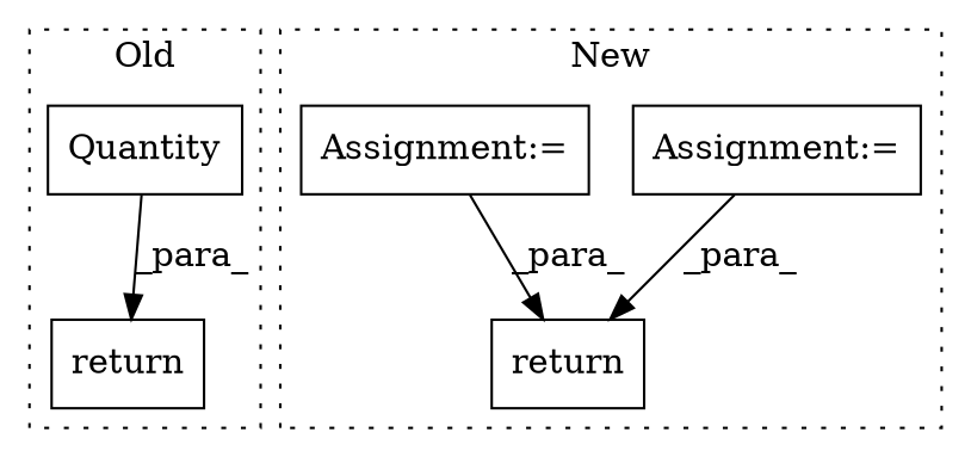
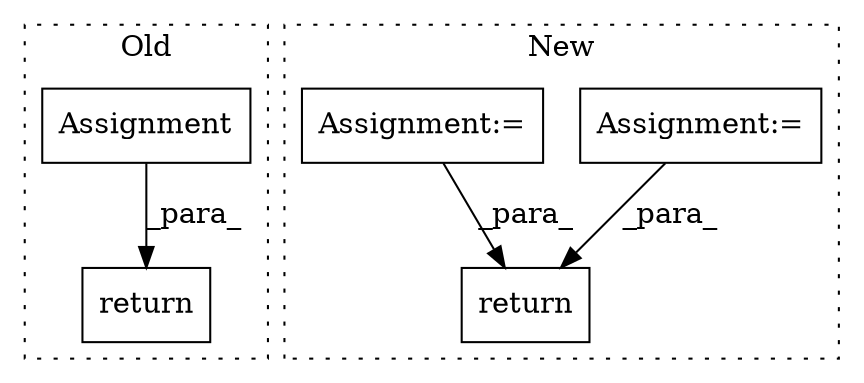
  digraph {
    node [a=41 l=7 shape=box]
-   n1 [a=32 l="9,1" label=Quantity s="27207,27251"]
+   n1 [a=32 l="9,1" label=Assignment s="27207,27251"]
    n2 [label=return s=27200]
    n3 [label=return s=31210]
    n4 [a=7 l=1 label="Assignment:=" s=31037]
    n5 [a=7 l=1 label="Assignment:=" s=31182]
    subgraph cluster_1 {
      label=Old
      style=dotted
      n1
      n2
    }
    subgraph cluster_2 {
      label=New
      style=dotted
      n3
      n4
      n5
    }
    n1 -> n2 [label=_para_]
    n4 -> n3 [label=_para_]
    n5 -> n3 [label=_para_]
  }
